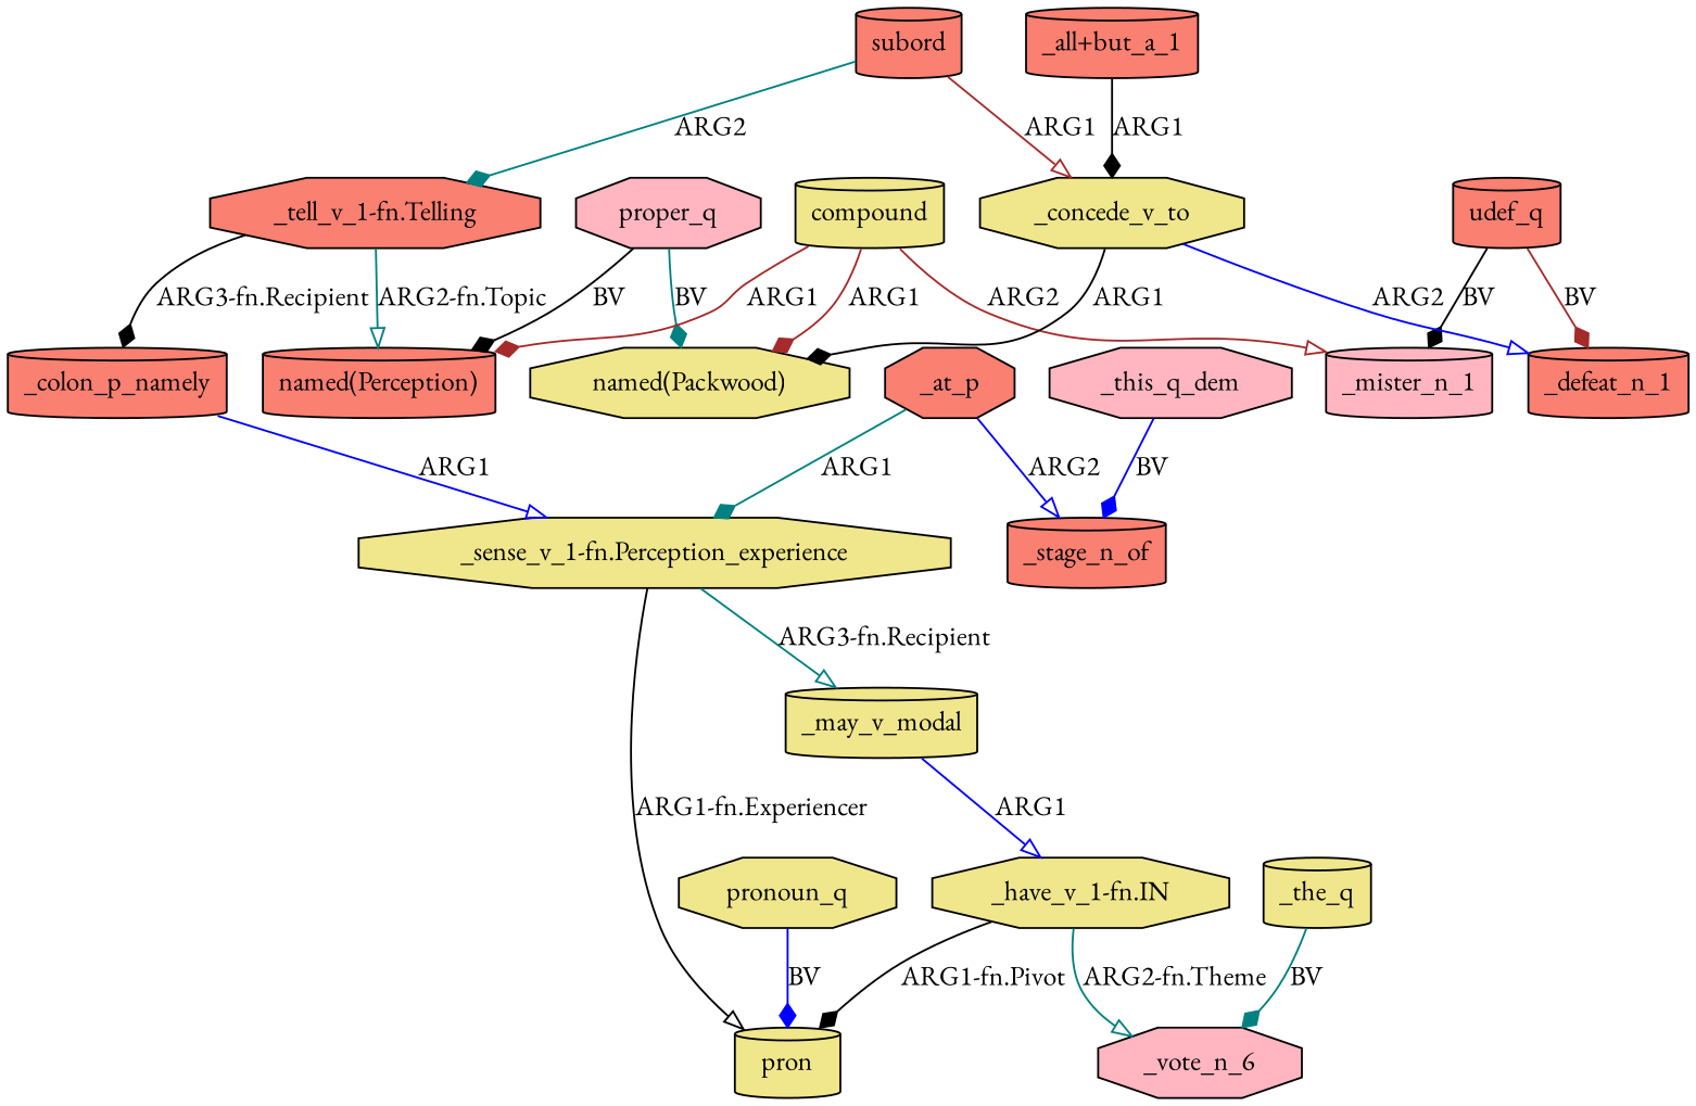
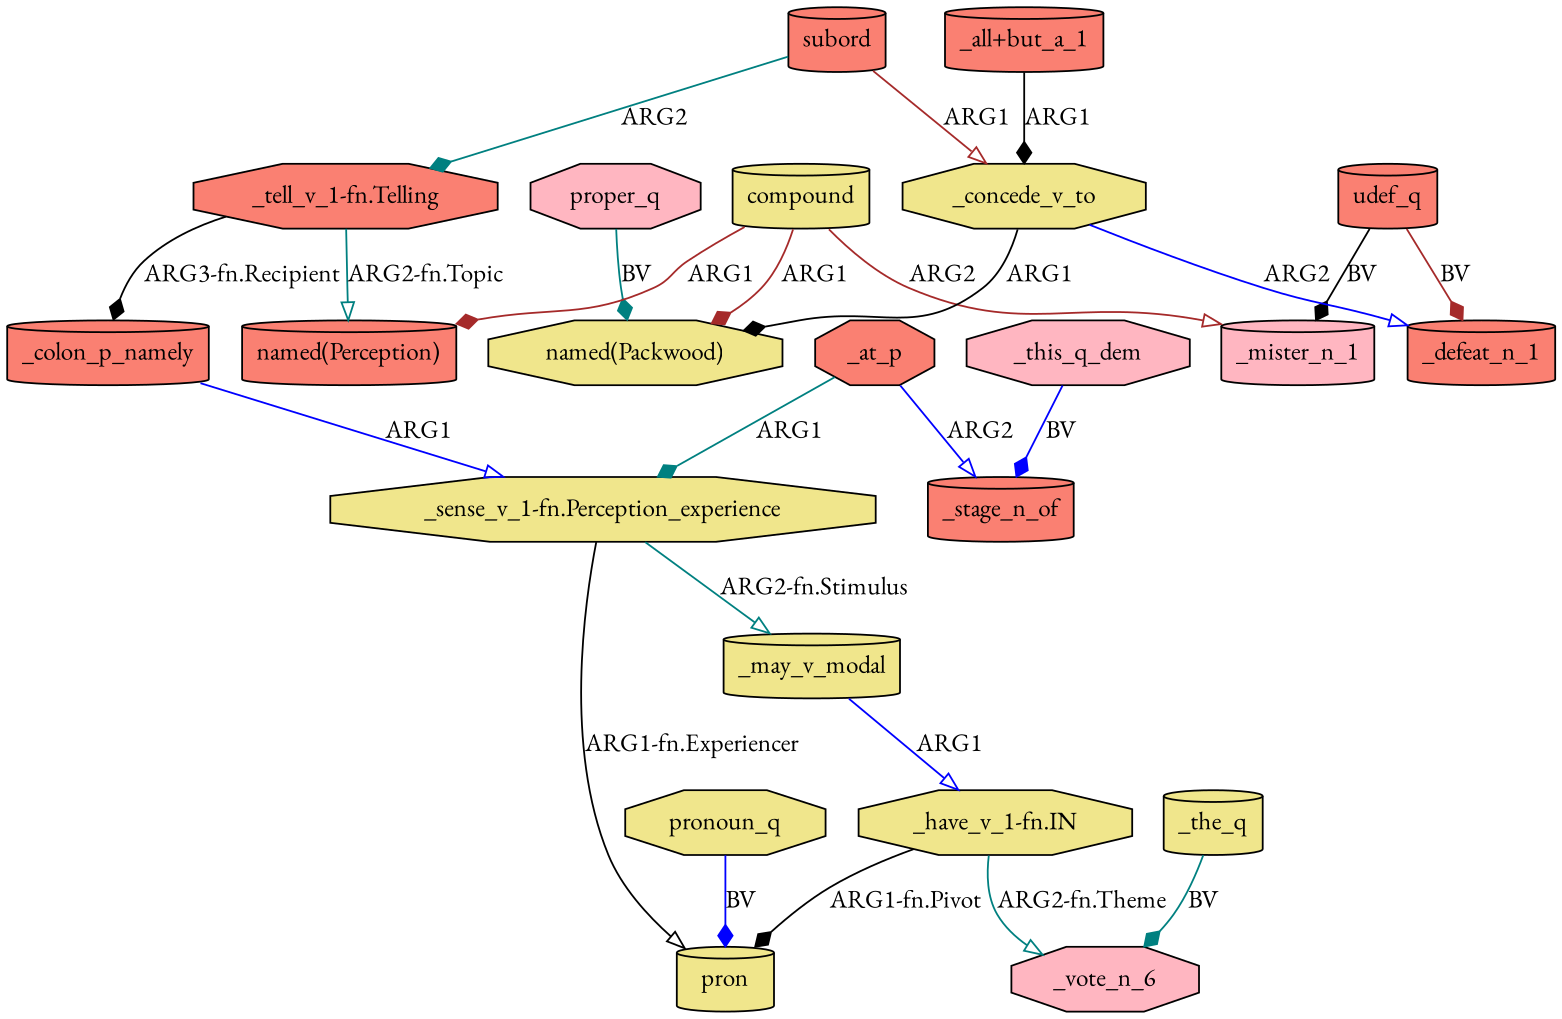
  digraph {
    fontname="EB Garamond"
    node [fillcolor=khaki fontname="EB Garamond" shape=cylinder style=filled]
    edge [arrowhead=diamond color=teal fontname="EB Garamond"]
    proper_q [fillcolor=lightpink shape=octagon]
    "named(Packwood)" [shape=octagon]
    n3 [fillcolor=salmon label="named(Perception)"]
    "_have_v_1-fn.IN" [shape=octagon]
    n5 [fillcolor=lightpink label=_vote_n_6 shape=octagon]
    pron
    "_sense_v_1-fn.Perception_experience" [shape=octagon]
    _may_v_modal
    compound
    _mister_n_1 [fillcolor=lightpink]
    _this_q_dem [fillcolor=lightpink shape=octagon]
    _stage_n_of [fillcolor=salmon]
    _the_q
    udef_q [fillcolor=salmon]
    _defeat_n_1 [fillcolor=salmon]
    _at_p [fillcolor=salmon shape=octagon]
    subord [fillcolor=salmon]
    _concede_v_to [shape=octagon]
    "_tell_v_1-fn.Telling" [fillcolor=salmon shape=octagon]
    _colon_p_namely [fillcolor=salmon]
    pronoun_q [shape=octagon]
    "_all+but_a_1" [fillcolor=salmon]
    proper_q -> "named(Packwood)" [label=BV]
-   proper_q -> n3 [color=black label=BV]
    "_have_v_1-fn.IN" -> n5 [arrowhead=onormal label="ARG2-fn.Theme"]
    "_have_v_1-fn.IN" -> pron [color=black label="ARG1-fn.Pivot"]
    "_sense_v_1-fn.Perception_experience" -> pron [arrowhead=onormal color=black label="ARG1-fn.Experiencer"]
-   "_sense_v_1-fn.Perception_experience" -> _may_v_modal [arrowhead=onormal label="ARG3-fn.Recipient"]
+   "_sense_v_1-fn.Perception_experience" -> _may_v_modal [arrowhead=onormal label="ARG2-fn.Stimulus"]
    _may_v_modal -> "_have_v_1-fn.IN" [arrowhead=onormal color=blue label=ARG1]
    compound -> "named(Packwood)" [color=brown label=ARG1]
    compound -> n3 [color=brown label=ARG1]
    compound -> _mister_n_1 [arrowhead=onormal color=brown label=ARG2]
    _this_q_dem -> _stage_n_of [color=blue label=BV]
    _the_q -> n5 [label=BV]
    udef_q -> _mister_n_1 [color=black label=BV]
    udef_q -> _defeat_n_1 [color=brown label=BV]
    _at_p -> "_sense_v_1-fn.Perception_experience" [label=ARG1]
    _at_p -> _stage_n_of [arrowhead=onormal color=blue label=ARG2]
    subord -> _concede_v_to [arrowhead=onormal color=brown label=ARG1]
    subord -> "_tell_v_1-fn.Telling" [label=ARG2]
    _concede_v_to -> "named(Packwood)" [color=black label=ARG1]
    _concede_v_to -> _defeat_n_1 [arrowhead=onormal color=blue label=ARG2]
    "_tell_v_1-fn.Telling" -> n3 [arrowhead=onormal label="ARG2-fn.Topic"]
    "_tell_v_1-fn.Telling" -> _colon_p_namely [color=black label="ARG3-fn.Recipient"]
    _colon_p_namely -> "_sense_v_1-fn.Perception_experience" [arrowhead=onormal color=blue label=ARG1]
    pronoun_q -> pron [color=blue label=BV]
    "_all+but_a_1" -> _concede_v_to [color=black label=ARG1]
  }
